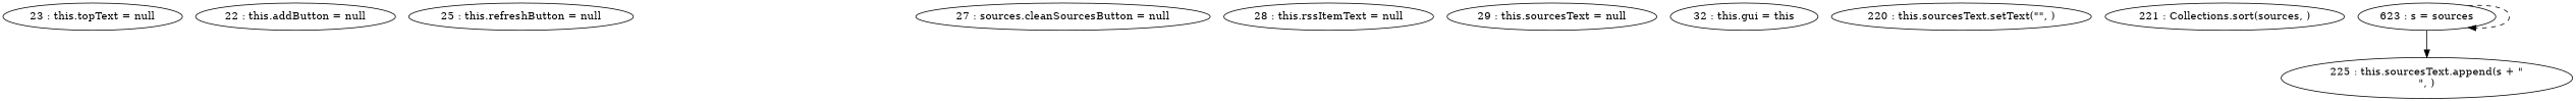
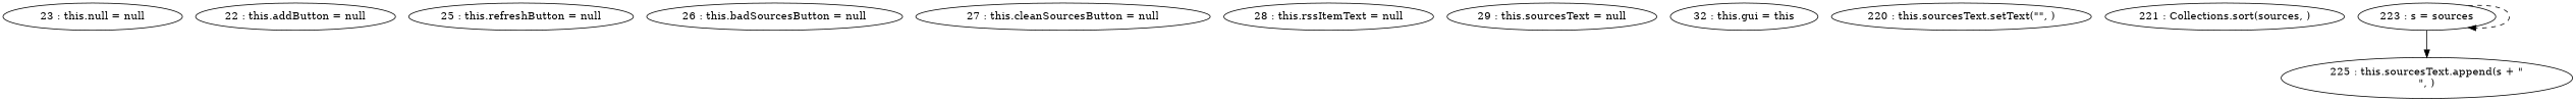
  digraph {
-   "23 : this.topText = null"
+   "23 : this.topText = null" [label="23 : this.null = null"]
    n2 [label="22 : this.addButton = null"]
    "25 : this.refreshButton = null"
-   "27 : this.cleanSourcesButton = null" [label="27 : sources.cleanSourcesButton = null"]
+   "26 : this.badSourcesButton = null"
+   "27 : this.cleanSourcesButton = null"
    "28 : this.rssItemText = null"
    "29 : this.sourcesText = null"
    "32 : this.gui = this"
    "220 : this.sourcesText.setText(\"\", )"
    "221 : Collections.sort(sources, )"
-   "223 : s = sources" [label="623 : s = sources"]
+   "223 : s = sources"
    "225 : this.sourcesText.append(s + \"\n\", )"
    "223 : s = sources" -> "223 : s = sources" [style=dashed]
    "223 : s = sources" -> "225 : this.sourcesText.append(s + \"\n\", )"
  }
